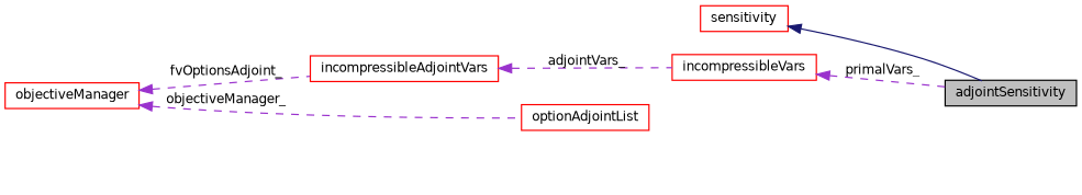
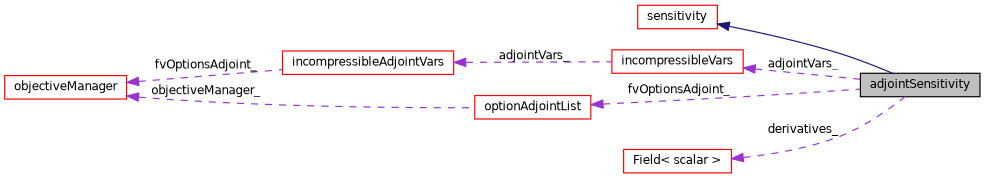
  digraph {
    rankdir=LR
    node [color=red fontname=Helvetica fontsize=10 shape=record]
    edge [color=darkorchid3 dir=back fontname=Helvetica fontsize=10 labelfontname=Helvetica labelfontsize=10 style=dashed]
    n1 [color=black fillcolor=grey75 fontcolor=black height=0.2 label=adjointSensitivity style=filled width=0.4]
    n2 [height=0.2 label=sensitivity width=0.4]
    n3 [height=0.2 label=incompressibleAdjointVars width=0.4]
    n4 [height=0.2 label=incompressibleVars width=0.4]
    n5 [height=0.2 label=objectiveManager width=0.4]
    n6 [height=0.2 label=optionAdjointList width=0.4]
+   n7 [height=0.2 label="Field\< scalar \>" width=0.4]
    n2 -> n1 [color=midnightblue style=solid]
    n3 -> n4 [label=" adjointVars_"]
-   n4 -> n1 [label=" primalVars_"]
+   n4 -> n1 [label=" adjointVars_"]
    n5 -> n3 [label=" fvOptionsAdjoint_"]
    n5 -> n6 [label=" objectiveManager_"]
+   n6 -> n1 [label=" fvOptionsAdjoint_"]
+   n7 -> n1 [label=" derivatives_"]
  }
